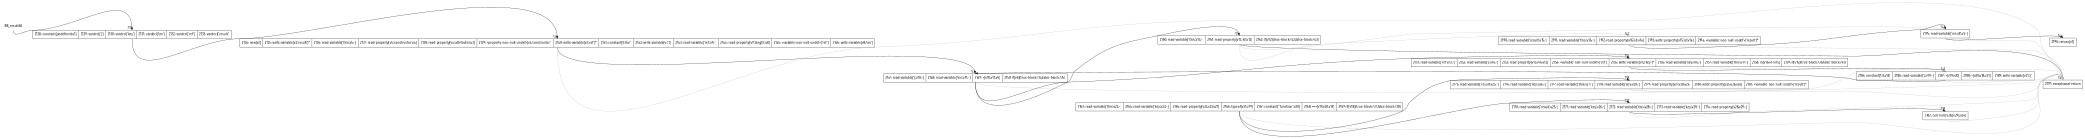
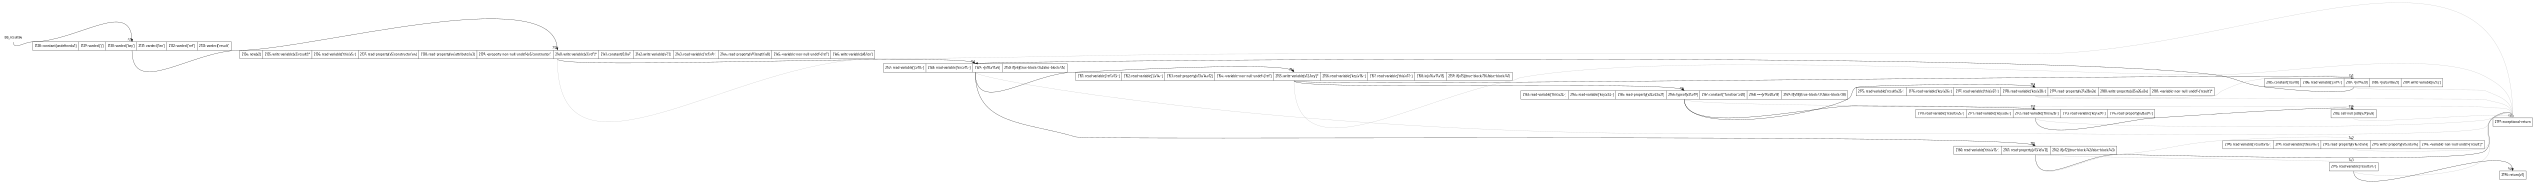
  digraph {
    fontname="Fira Sans"
    rankdir=LR
    node [fontname="Fira Sans" shape=record]
    edge [fontname="Fira Sans" headport=n tailport=s]
    n1 [label=BB_result66 shape=none]
    n2 [label="{2128: constant[undefined,v1]|2129: vardecl['j']|2130: vardecl['key']|2131: vardecl['len']|2132: vardecl['ref']|2133: vardecl['result']}"]
    n3 [label="{2134: new[v2]|2135: write-variable[v2,'result']*|2136: read-variable['this',v5,-]|2137: read-property[v5,'constructor',v4]|2138: read-property[v4,'attributes',v3]|2139: \<property-non-null-undef\>[v5,'constructor']|2140: write-variable[v3,'ref']*|2141: constant[0.0,v7]|2142: write-variable[v7,'j']|2143: read-variable['ref',v9,-]|2144: read-property[v9,'length',v8]|2145: \<variable-non-null-undef\>['ref']|2146: write-variable[v8,'len']}"]
    n4 [label="{2147: read-variable['j',v10,-]|2148: read-variable['len',v11,-]|2149: \<[v10,v11,v6]|2150: if[v6](true-block:734,false-block:735)}"]
    n5 [label="{2197: exceptional-return}"]
    n6 [label="{2151: read-variable['ref',v13,-]|2152: read-variable['j',v14,-]|2153: read-property[v13,v14,v12]|2154: \<variable-non-null-undef\>['ref']|2155: write-variable[v12,'key']*|2156: read-variable['key',v16,-]|2157: read-variable['this',v17,-]|2158: in[v16,v17,v15]|2159: if[v15](true-block:736,false-block:741)}"]
    n7 [label="{2160: read-variable['this',v13,-]|2161: read-property[v13,'id',v12]|2162: if[v12](true-block:742,false-block:743)}"]
    n8 [label="{2163: read-variable['this',v22,-]|2164: read-variable['key',v23,-]|2165: read-property[v22,v23,v21]|2166: typeof[v21,v19]|2167: constant[\"function\",v20]|2168: ===[v19,v20,v18]|2169: if[v18](true-block:737,false-block:738)}"]
    n9 [label="{2185: constant[1.0,v18]|2186: read-variable['j',v19,-]|2187: +[v19,v20]|2188: +[v20,v18,v21]|2189: write-variable[v21,'j']}"]
    n10 [label="{2190: read-variable['result',v15,-]|2191: read-variable['this',v16,-]|2192: read-property[v16,'id',v14]|2193: write-property[v15,'id',v14]|2194: \<variable-non-null-undef\>['result']*}"]
    n11 [label="{2195: read-variable['result',v1,-]}"]
    n12 [label="{2170: read-variable['result',v25,-]|2171: read-variable['key',v26,-]|2172: read-variable['this',v28,-]|2173: read-variable['key',v29,-]|2174: read-property[v28,v29,-]}"]
    n13 [label="{2175: read-variable['result',v25,-]|2176: read-variable['key',v26,-]|2177: read-variable['this',v27,-]|2178: read-variable['key',v28,-]|2179: read-property[v27,v28,v24]|2180: write-property[v25,v26,v24]|2181: \<variable-non-null-undef\>['result']*}"]
    n14 [label="{2196: return[v1]}"]
    n15 [label="{2182: call-null [v28,[v29],v24]}"]
    n1 -> n2 [headlabel="    731"]
    n2 -> n3 [headlabel="      732"]
    n3 -> n4 [headlabel="      733"]
    n3 -> n5 [color=gray headlabel="      745"]
    n4 -> n5 [color=gray]
    n4 -> n6 [headlabel="      734"]
    n4 -> n7 [headlabel="      735"]
    n6 -> n5 [color=gray]
+   n6 -> n8 [headlabel="      736"]
    n6 -> n9 [headlabel="      741"]
    n7 -> n5 [color=black]
    n7 -> n10 [color=gray headlabel="      742"]
    n7 -> n11 [color=gray headlabel="      743"]
    n8 -> n5 [color=gray]
    n8 -> n12 [headlabel="      737"]
    n8 -> n13 [headlabel="      738"]
    n9 -> n4
    n9 -> n5 [color=gray]
    n10 -> n5 [color=gray]
-   n10 -> n11
    n11 -> n5 [color=gray]
    n11 -> n14 [headlabel="      744"]
    n12 -> n5 [color=gray]
    n12 -> n15 [headlabel="      739"]
    n13 -> n5 [color=gray]
    n13 -> n9 [color=gray]
    n15 -> n5 [color=gray]
  }
